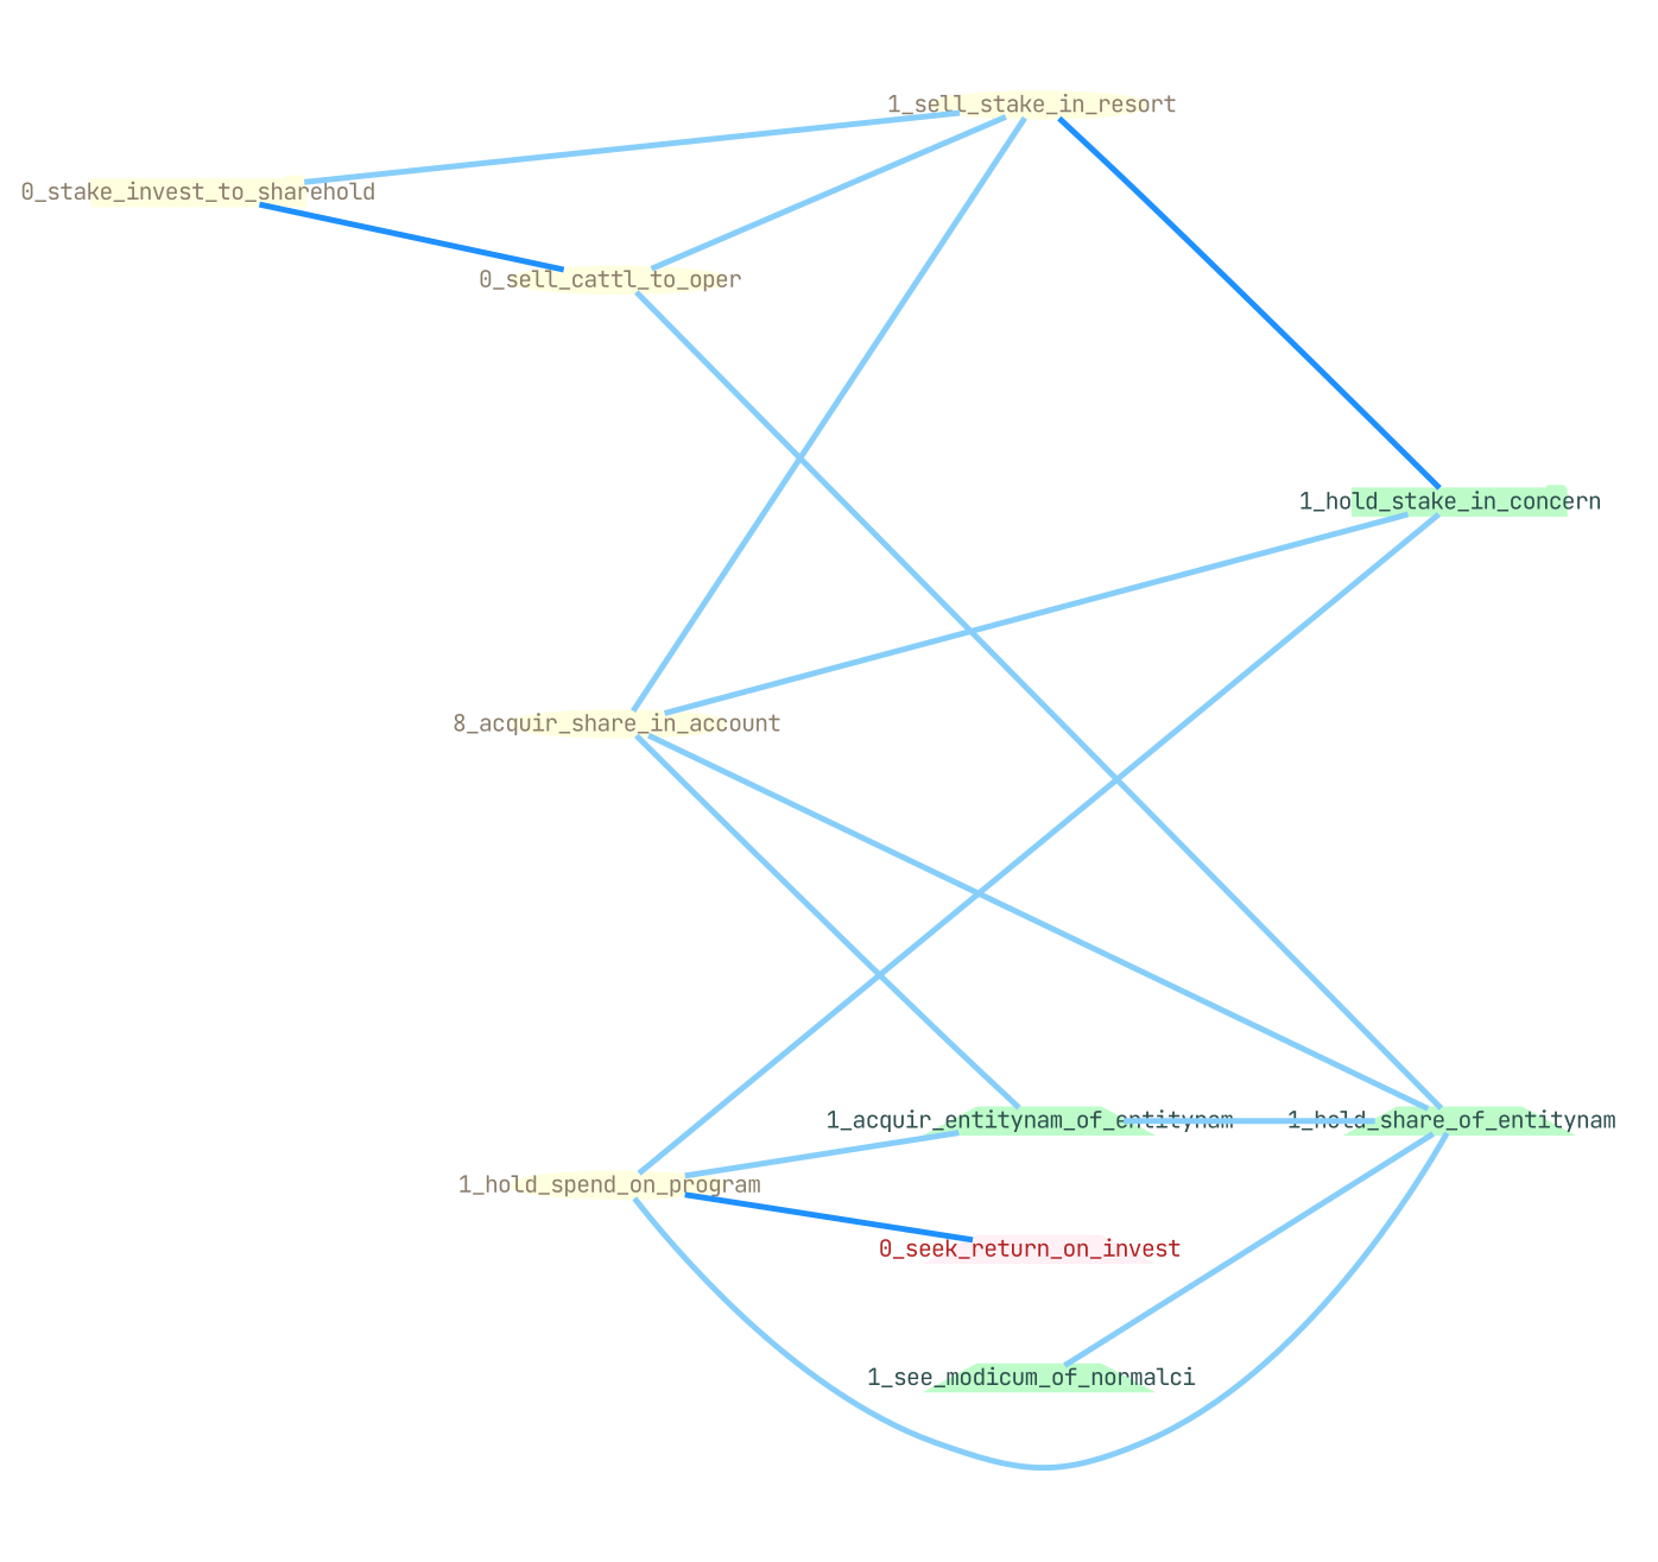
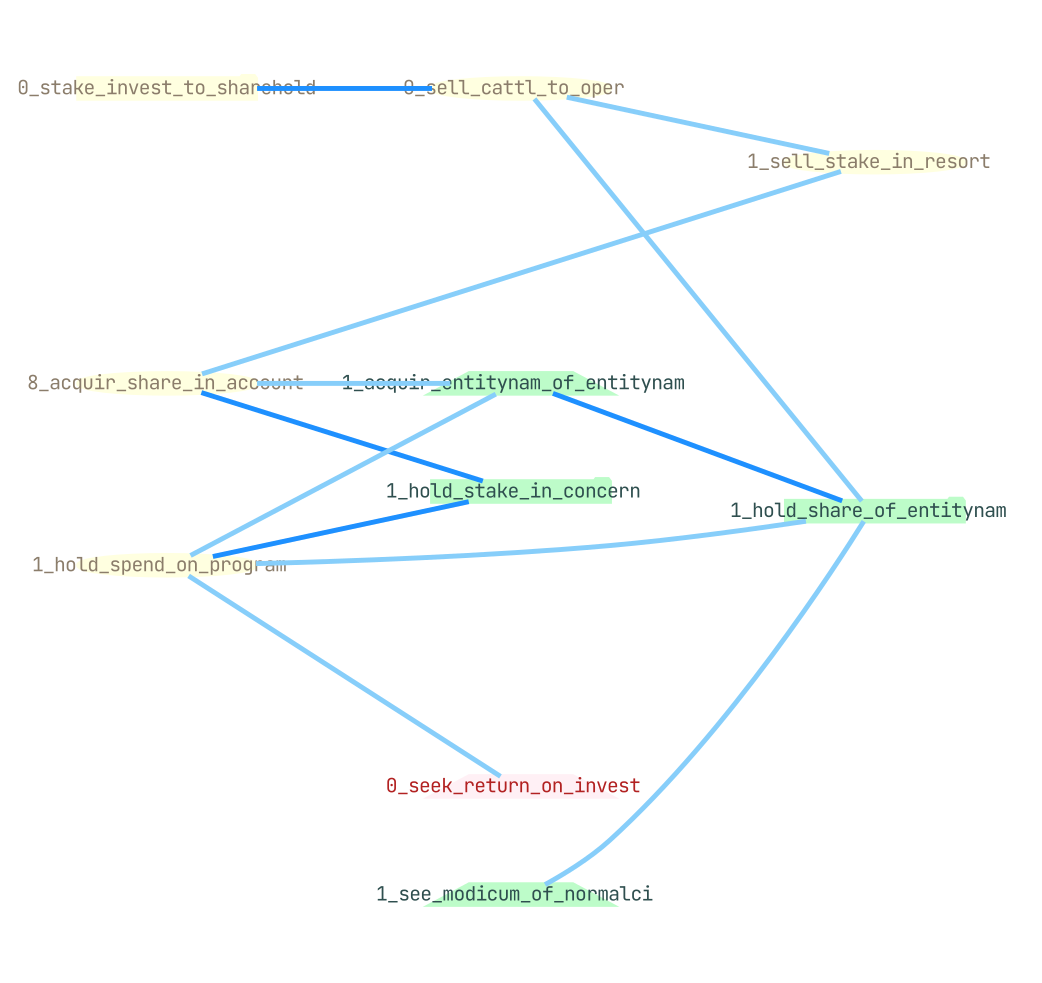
  graph {
    fontname="JetBrains Mono"
    rankdir=LR
    node [color="#ffffe0" fixedsize=true fontcolor="#8b7d6b" fontname="JetBrains Mono" fontsize=4 shape=ellipse style=filled]
    edge [color="#87cefa" fontname="JetBrains Mono" w=1]
    n1 [height=.06 label="0_stake_invest_to_sharehold" shape=folder width=.5]
    n2 [height=.06 label="8_acquir_share_in_account" width=.5]
    "0_sell_cattl_to_oper " [height=.06 width=.5]
    "1_hold_spend_on_program " [height=.06 width=.5]
    "1_sell_stake_in_resort " [height=.06 width=.5]
    "0_seek_return_on_invest " [color="#fff0f5" fontcolor="#b22222" height=.06 shape=trapezium width=.5]
    "1_hold_stake_in_concern " [color="#BDFCC9" fontcolor="#2f4f4f" height=.06 shape=folder width=.5]
    "1_acquir_entitynam_of_entitynam " [color="#BDFCC9" fontcolor="#2f4f4f" height=.06 shape=trapezium width=.5]
-   "1_hold_share_of_entitynam " [color="#BDFCC9" fontcolor="#2f4f4f" height=.06 shape=trapezium width=.5]
+   "1_hold_share_of_entitynam " [color="#BDFCC9" fontcolor="#2f4f4f" height=.06 shape=folder width=.5]
    "1_see_modicum_of_normalci " [color="#BDFCC9" fontcolor="#2f4f4f" height=.06 shape=trapezium width=.5]
    subgraph sub_1 {
      n1
      n2
      "0_sell_cattl_to_oper "
      "1_hold_spend_on_program "
      "1_sell_stake_in_resort "
    }
    subgraph sub_2 {
      "0_seek_return_on_invest "
    }
    n1 -- "0_sell_cattl_to_oper " [color="#1e90ff" w=2]
-   n1 -- "1_sell_stake_in_resort "
    n2 -- "1_sell_stake_in_resort "
-   n2 -- "1_hold_stake_in_concern "
+   n2 -- "1_hold_stake_in_concern " [color="#1e90ff"]
    n2 -- "1_acquir_entitynam_of_entitynam "
-   n2 -- "1_hold_share_of_entitynam "
    "0_sell_cattl_to_oper " -- "1_sell_stake_in_resort "
    "0_sell_cattl_to_oper " -- "1_hold_share_of_entitynam "
-   "1_hold_spend_on_program " -- "0_seek_return_on_invest " [color="#1e90ff"]
-   "1_hold_spend_on_program " -- "1_hold_stake_in_concern "
+   "1_hold_spend_on_program " -- "0_seek_return_on_invest "
+   "1_hold_spend_on_program " -- "1_hold_stake_in_concern " [color="#1e90ff"]
    "1_hold_spend_on_program " -- "1_acquir_entitynam_of_entitynam "
    "1_hold_spend_on_program " -- "1_hold_share_of_entitynam "
-   "1_sell_stake_in_resort " -- "1_hold_stake_in_concern " [color="#1e90ff" w=2]
-   "1_acquir_entitynam_of_entitynam " -- "1_hold_share_of_entitynam " [w=2]
+   "1_acquir_entitynam_of_entitynam " -- "1_hold_share_of_entitynam " [color="#1e90ff" w=2]
    "1_see_modicum_of_normalci " -- "1_hold_share_of_entitynam "
  }
